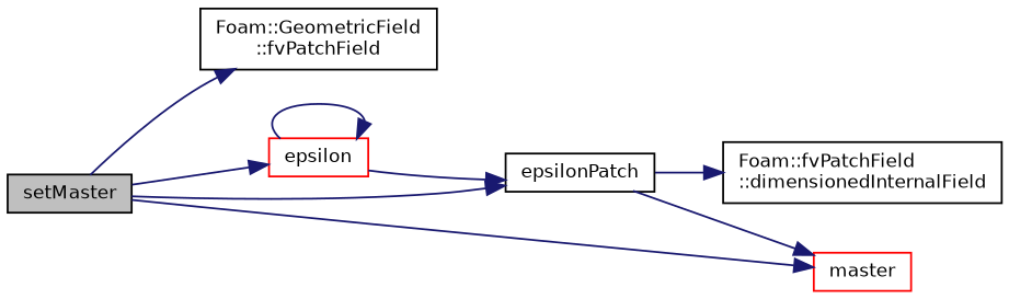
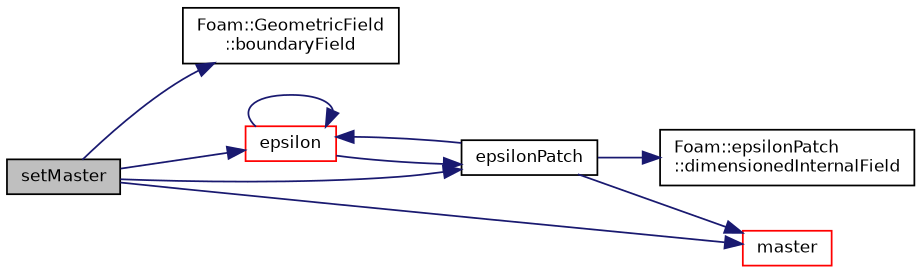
  digraph {
    rankdir=LR
    node [color=black fontname=Helvetica fontsize=10 shape=record]
    edge [color=midnightblue fontname=Helvetica fontsize=10 labelfontname=Helvetica labelfontsize=10 style=solid]
    n1 [fillcolor=grey75 fontcolor=black height=0.2 label=setMaster style=filled width=0.4]
-   n2 [height=0.2 label="Foam::GeometricField\l::fvPatchField" width=0.4]
+   n2 [height=0.2 label="Foam::GeometricField\l::boundaryField" width=0.4]
    n3 [color=red height=0.2 label=epsilon width=0.4]
    n4 [height=0.2 label=epsilonPatch width=0.4]
    n5 [color=red height=0.2 label=master width=0.4]
-   n6 [height=0.2 label="Foam::fvPatchField\l::dimensionedInternalField" width=0.4]
+   n6 [height=0.2 label="Foam::epsilonPatch\l::dimensionedInternalField" width=0.4]
    n1 -> n2
    n1 -> n3
    n1 -> n4
    n1 -> n5
    n3 -> n3
    n3 -> n4
+   n4 -> n3
    n4 -> n5
    n4 -> n6
  }
